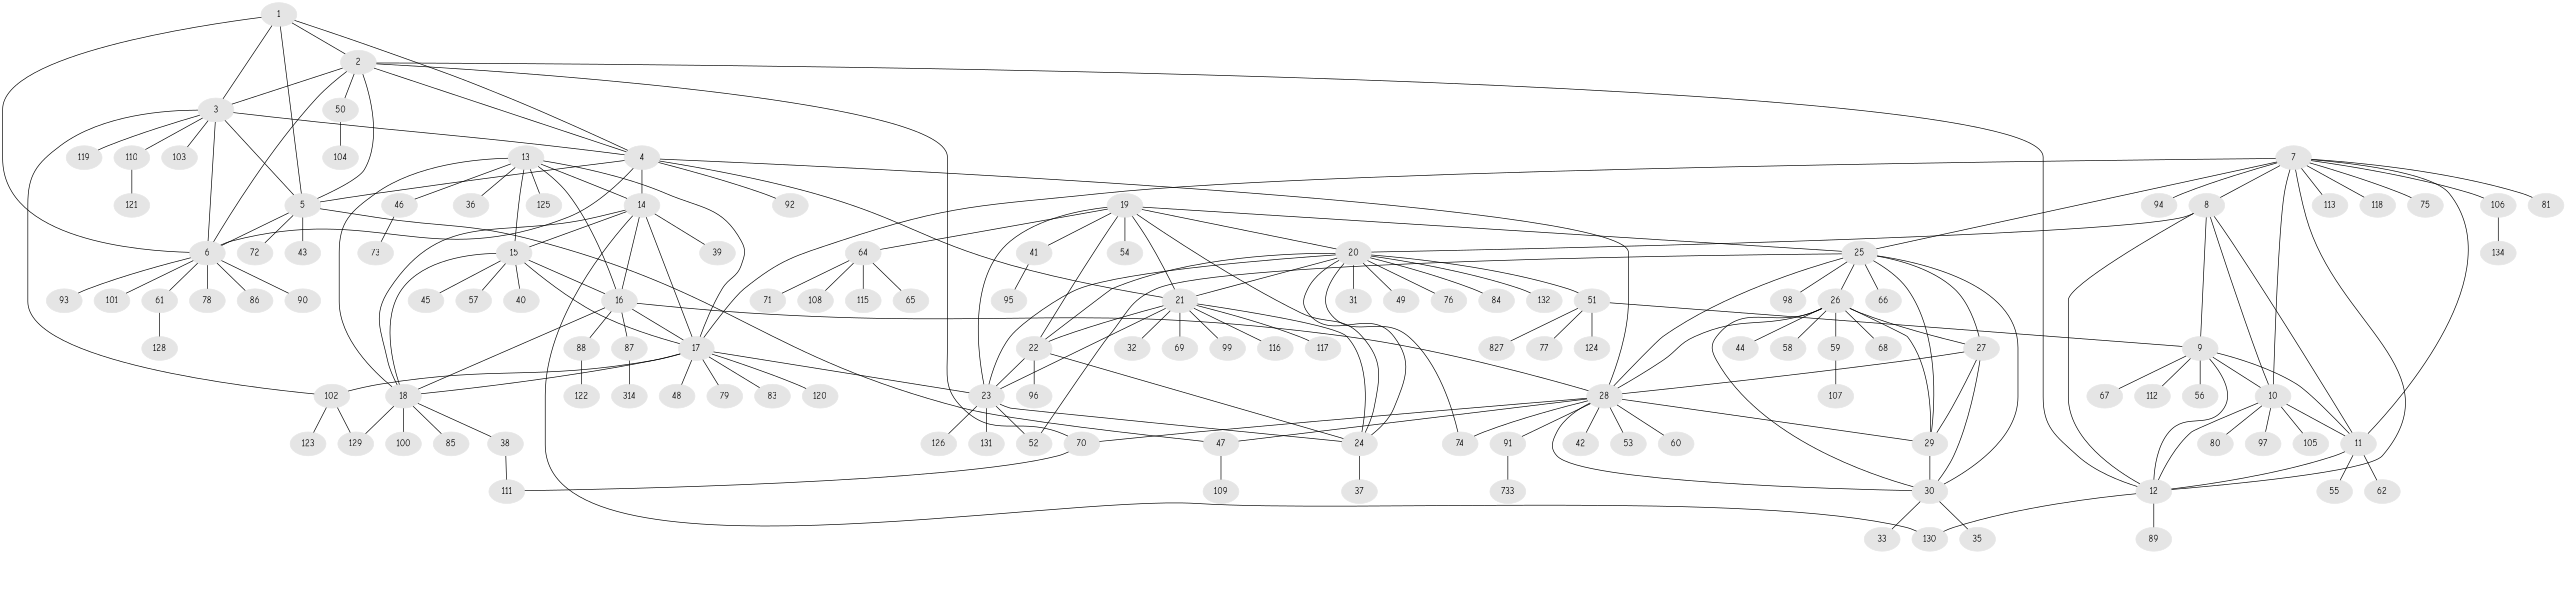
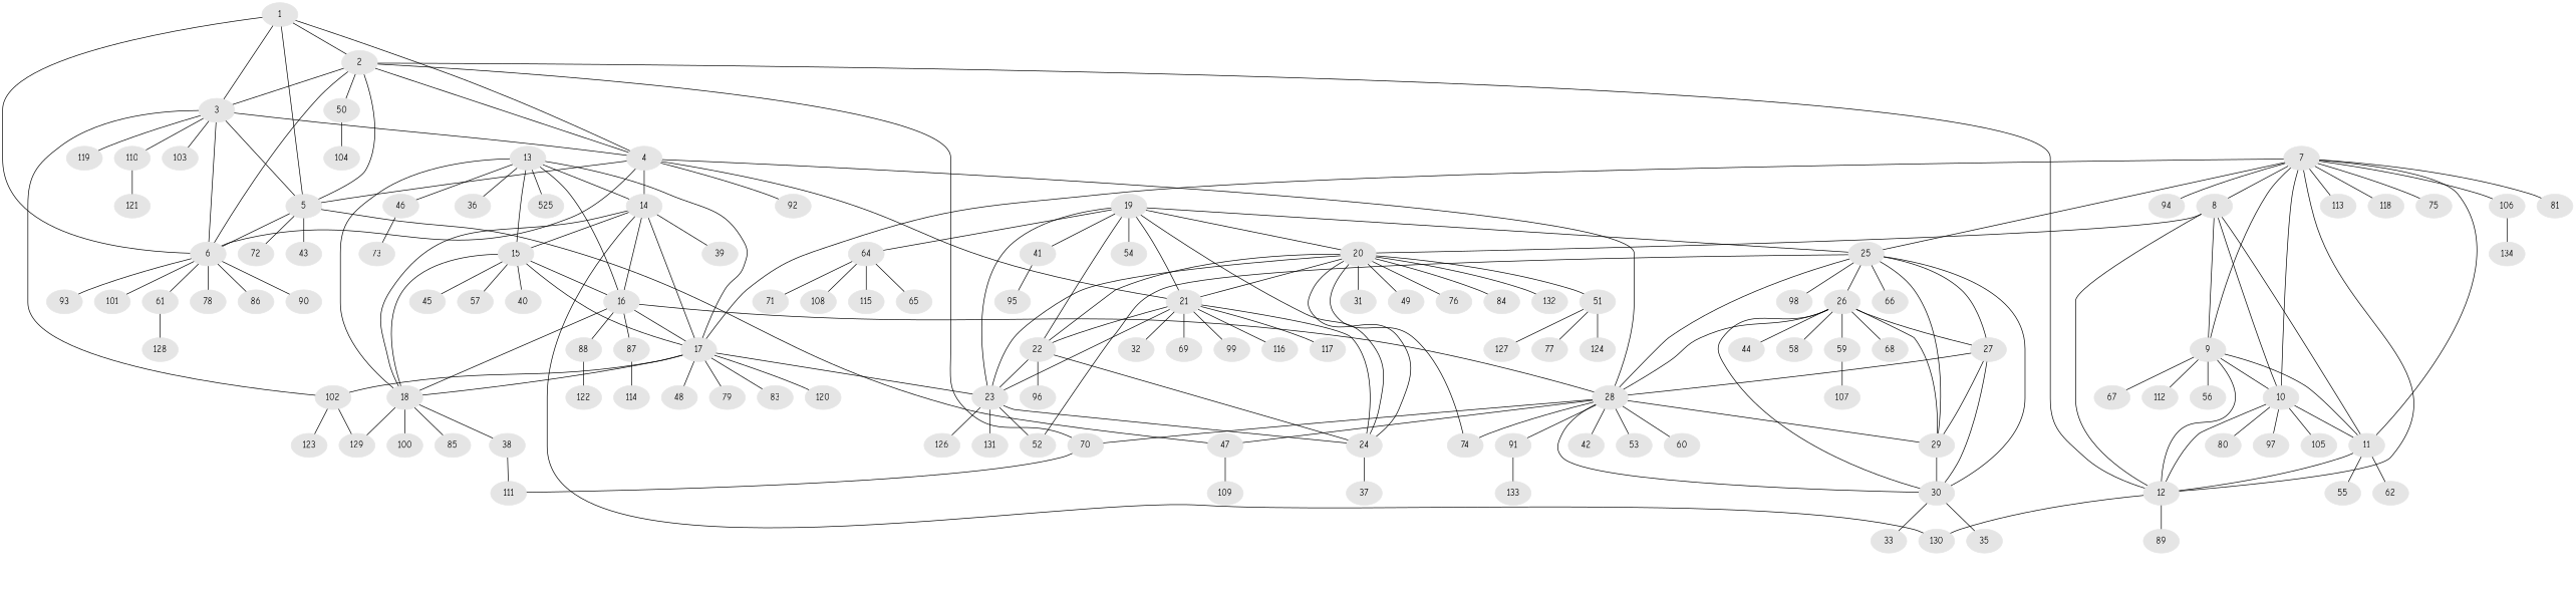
  graph {
    fontname="Comic Neue"
    node [color=gray90 fontname="Comic Neue" style=filled]
    edge [fontname="Comic Neue"]
    1
    2
    3
    4
    5
    6
    12
    50
    70
    102
    103
    110
    119
    14
    21
    28
    92
    43
    47
    72
    61
    78
    86
    90
    93
    101
    89
    130
    104
    111
    129
    123
    121
    17
    15
    16
    18
    39
    23
    22
    24
    32
    69
    99
    116
    117
    74
    29
    30
    42
    53
    60
    91
    109
    128
    7
    8
    9
    10
    11
    25
    75
    81
    94
    106
    113
    118
    20
    56
    67
    112
    80
    97
    105
    55
    62
    48
    79
    83
    120
    52
    26
    27
    66
    98
    134
    31
    49
    51
    76
    84
    132
    13
    36
    46
-   125
+   125 [label=525]
    40
    45
    57
    87
    88
    38
    85
    100
    73
-   114 [label=314]
+   114
    122
    126
    131
    19
    41
    54
    64
    96
    37
    95
    65
    71
    108
    115
    77
    124
-   127 [label=827]
+   127
    44
    58
    59
    68
    33
    35
    107
-   133 [label=733]
+   133
    1 -- 2
    1 -- 3
    1 -- 4
    1 -- 5
    1 -- 6
    2 -- 3
    2 -- 4
    2 -- 5
    2 -- 6
    2 -- 12
    2 -- 50
    2 -- 70
    3 -- 4
    3 -- 5
    3 -- 6
    3 -- 102
    3 -- 103
    3 -- 110
    3 -- 119
    4 -- 5
    4 -- 6
    4 -- 14
    4 -- 21
    4 -- 28
    4 -- 92
    5 -- 6
    5 -- 43
    5 -- 47
    5 -- 72
    6 -- 61
    6 -- 78
    6 -- 86
    6 -- 90
    6 -- 93
    6 -- 101
    12 -- 89
    12 -- 130
    50 -- 104
    70 -- 111
    102 -- 129
    102 -- 123
    110 -- 121
    14 -- 130
    14 -- 17
    14 -- 15
    14 -- 16
    14 -- 18
    14 -- 39
    21 -- 23
    21 -- 22
    21 -- 24
    21 -- 32
    21 -- 69
    21 -- 99
    21 -- 116
    21 -- 117
    28 -- 70
    28 -- 47
    28 -- 74
    28 -- 29
    28 -- 30
    28 -- 42
    28 -- 53
    28 -- 60
    28 -- 91
    47 -- 109
    61 -- 128
    17 -- 102
    17 -- 18
    17 -- 23
    17 -- 48
    17 -- 79
    17 -- 83
    17 -- 120
    15 -- 17
    15 -- 16
    15 -- 18
    15 -- 40
    15 -- 45
    15 -- 57
    16 -- 28
    16 -- 17
    16 -- 18
    16 -- 87
    16 -- 88
    18 -- 129
    18 -- 38
    18 -- 85
    18 -- 100
    23 -- 24
    23 -- 52
    23 -- 126
    23 -- 131
    22 -- 23
    22 -- 24
    22 -- 96
    24 -- 37
    29 -- 30
    30 -- 33
    30 -- 35
    91 -- 133
    7 -- 12
    7 -- 17
    7 -- 8
-   51 -- 9
+   7 -- 9
    7 -- 10
    7 -- 11
    7 -- 25
    7 -- 75
    7 -- 81
    7 -- 94
    7 -- 106
    7 -- 113
    7 -- 118
    8 -- 12
    8 -- 9
    8 -- 10
    8 -- 11
    8 -- 20
    9 -- 12
    9 -- 10
    9 -- 11
    9 -- 56
    9 -- 67
    9 -- 112
    10 -- 12
    10 -- 11
    10 -- 80
    10 -- 97
    10 -- 105
    11 -- 12
    11 -- 55
    11 -- 62
    25 -- 28
    25 -- 29
    25 -- 30
    25 -- 52
    25 -- 26
    25 -- 27
    25 -- 66
    25 -- 98
    106 -- 134
    20 -- 21
    20 -- 23
    20 -- 22
    20 -- 24
    20 -- 74
    20 -- 31
    20 -- 49
    20 -- 51
    20 -- 76
    20 -- 84
    20 -- 132
    26 -- 28
    26 -- 29
    26 -- 30
    26 -- 27
    26 -- 44
    26 -- 58
    26 -- 59
    26 -- 68
    27 -- 28
    27 -- 29
    27 -- 30
    51 -- 77
    51 -- 124
    51 -- 127
    13 -- 14
    13 -- 17
    13 -- 15
    13 -- 16
    13 -- 18
    13 -- 36
    13 -- 46
    13 -- 125
    46 -- 73
    87 -- 114
    88 -- 122
    38 -- 111
    19 -- 21
    19 -- 23
    19 -- 22
    19 -- 24
    19 -- 25
    19 -- 20
    19 -- 41
    19 -- 54
    19 -- 64
    41 -- 95
    64 -- 65
    64 -- 71
    64 -- 108
    64 -- 115
    59 -- 107
  }
